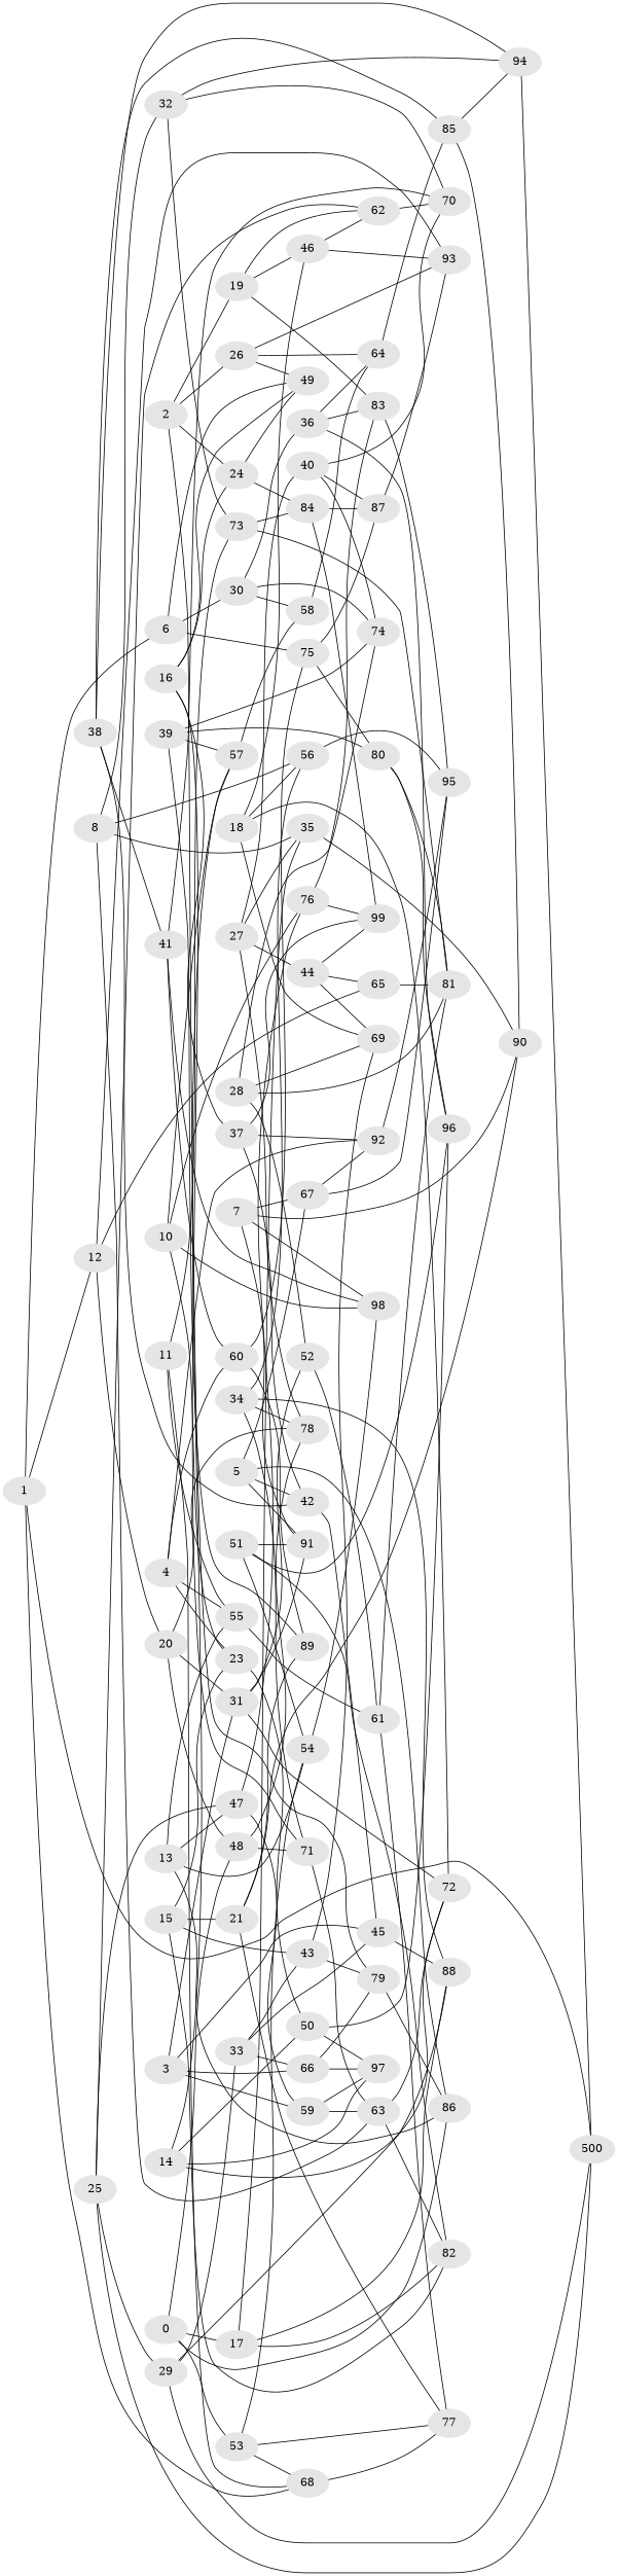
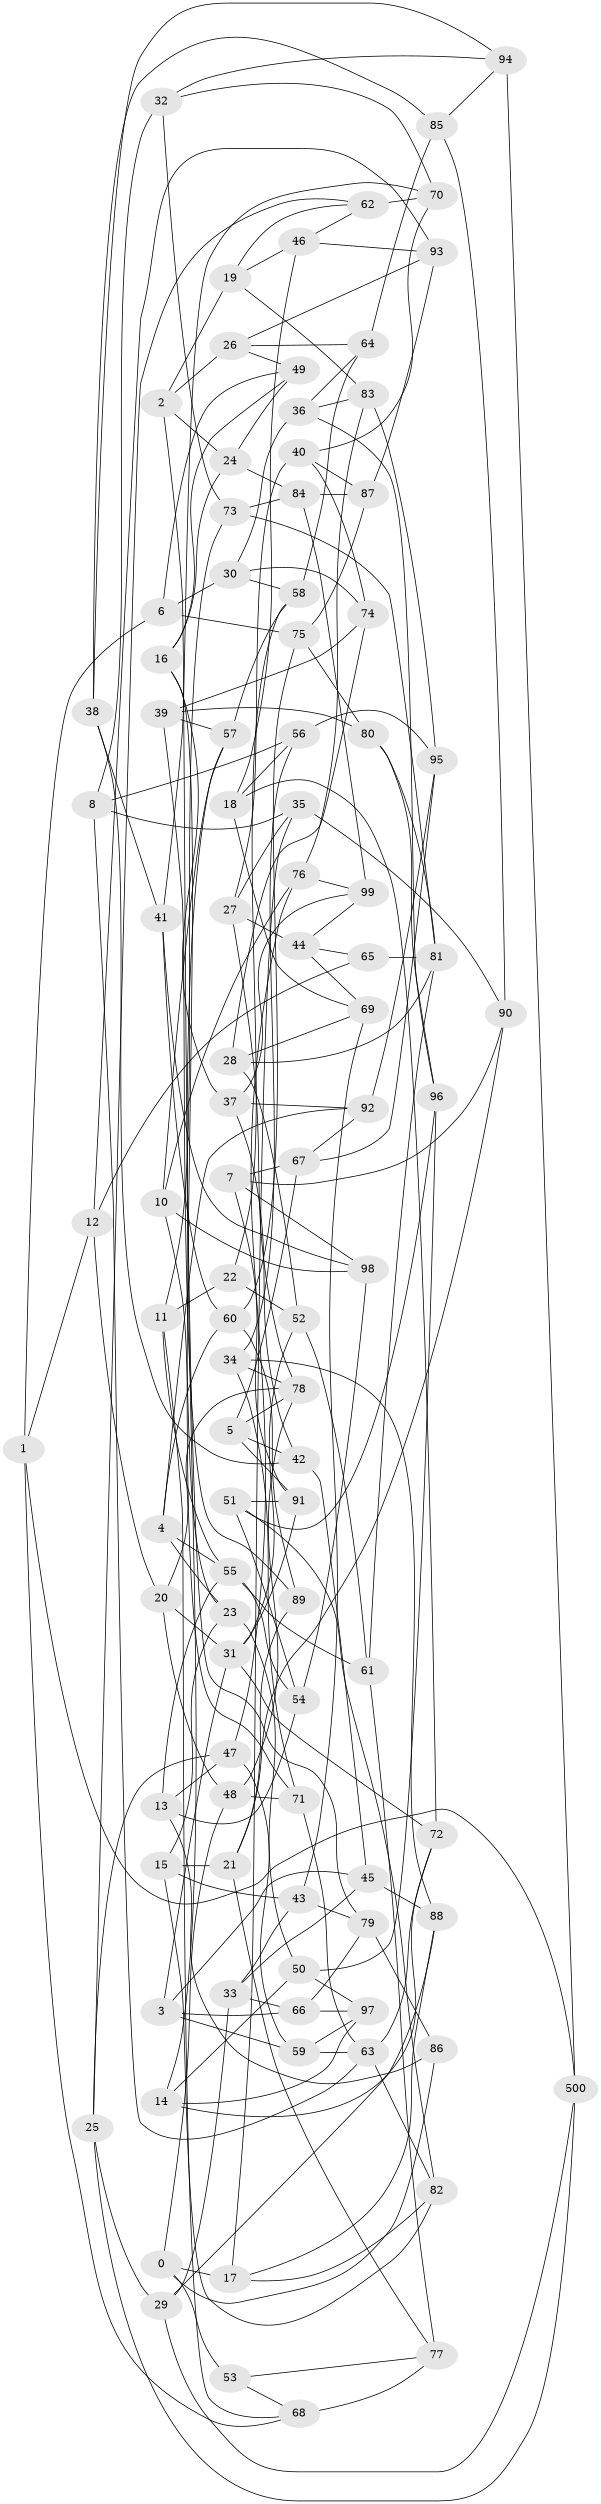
  graph {
    rankdir=LR
    node [color=gray90 style=filled]
    1
    6
    12
    68
    n5 [label=500]
    30
    49
    75
    20
    65
    93
    77
    2
    19
    24
    26
    79
    46
    62
    83
    84
    64
    86
    3
    45
    59
    66
    31
+   22
    52
    58
    88
    63
    97
    4
    23
    55
    60
    92
    50
    61
    89
    95
    5
    42
    67
    91
    74
    36
    80
    87
    7
    90
    98
    8
    32
    35
    56
    73
    70
    94
    72
    82
    n64 [label=0]
    17
    48
    53
    71
    78
    54
    10
    57
    76
    99
    11
    81
    13
    47
    14
    96
    15
    21
    43
    69
    16
    37
    18
    25
    29
    33
    85
    27
    40
    44
    28
    34
    38
    41
    39
    51
    1 -- 6
    1 -- 12
    1 -- 68
    1 -- n5
    6 -- 30
    6 -- 49
    6 -- 75
    12 -- 20
    12 -- 65
    12 -- 93
    68 -- 77
    30 -- 58
    30 -- 74
    30 -- 36
    75 -- 80
    75 -- 87
    20 -- 31
    20 -- 48
    20 -- 78
    65 -- 81
    2 -- 19
    2 -- 24
    2 -- 26
    2 -- 79
    19 -- 46
    19 -- 62
    19 -- 83
    24 -- 49
    24 -- 84
    26 -- 49
    26 -- 93
    26 -- 64
    79 -- 86
    46 -- 93
    46 -- 62
    62 -- 70
    83 -- 95
    84 -- 87
    84 -- 99
    64 -- 85
    3 -- 45
    3 -- 59
    3 -- 66
    3 -- 31
    45 -- 88
    59 -- 63
    59 -- 97
    66 -- 79
    66 -- 97
    31 -- 52
    31 -- 91
    31 -- 72
+   22 -- 52
+   22 -- 58
    52 -- 61
    58 -- 64
    63 -- 72
    63 -- 82
    4 -- 23
    4 -- 55
    4 -- 60
    4 -- 92
    23 -- 50
    55 -- 61
    60 -- 75
    60 -- 89
    92 -- 95
    50 -- 97
    50 -- 96
    61 -- 77
    61 -- 81
-   5 -- 86
+   5 -- 78
    5 -- 42
    5 -- 67
    5 -- 91
    42 -- 45
    67 -- 92
    67 -- 95
    36 -- 83
    36 -- 64
    36 -- 96
    80 -- 81
    80 -- 96
    87 -- 93
    7 -- 67
    7 -- 91
    7 -- 90
    7 -- 98
    8 -- 63
    8 -- 32
    8 -- 35
    8 -- 56
    32 -- 73
    32 -- 70
    32 -- 94
    35 -- 90
    56 -- 95
    73 -- 84
    73 -- 81
    94 -- n5
    n64 -- 86
    n64 -- 17
    n64 -- 48
    n64 -- 53
    17 -- 88
    17 -- 35
    17 -- 82
    48 -- 71
    48 -- 78
    53 -- 68
    53 -- 77
-   53 -- 54
+   55 -- 54
    71 -- 63
    54 -- 98
    10 -- 23
    10 -- 98
    10 -- 57
    10 -- 76
    57 -- 58
    76 -- 83
    76 -- 99
    11 -- 68
+   11 -- 22
    11 -- 55
    11 -- 73
    13 -- 86
    13 -- 55
    13 -- 54
    13 -- 47
    47 -- 59
    47 -- 76
    14 -- 97
    14 -- 50
    14 -- 72
    14 -- 57
    15 -- 23
    15 -- 82
    15 -- 21
    15 -- 43
    21 -- 77
    21 -- 89
    21 -- 90
    43 -- 79
    43 -- 69
    16 -- 49
    16 -- 24
    16 -- 71
    16 -- 37
    37 -- 92
    37 -- 42
    37 -- 99
    18 -- 46
    18 -- 56
    18 -- 72
    18 -- 69
    25 -- n5
    25 -- 62
    25 -- 47
    25 -- 29
    29 -- n5
    29 -- 88
    29 -- 33
    33 -- 45
    33 -- 66
    33 -- 43
    85 -- 90
    85 -- 94
    27 -- 35
    27 -- 78
    27 -- 40
    27 -- 44
    40 -- 74
    40 -- 87
    40 -- 70
    44 -- 65
    44 -- 99
    44 -- 69
    28 -- 52
    28 -- 74
    28 -- 81
    28 -- 69
    34 -- 88
    34 -- 56
    34 -- 71
    34 -- 78
    38 -- 42
    38 -- 94
    38 -- 85
    38 -- 41
    41 -- 60
    41 -- 98
    41 -- 70
    39 -- 89
    39 -- 74
    39 -- 80
    39 -- 57
    51 -- 91
    51 -- 82
    51 -- 54
    51 -- 96
  }
